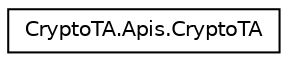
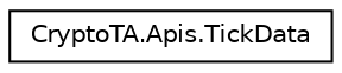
  digraph {
    rankdir=TB
-   n1 [color=black fillcolor=white fontname=Helvetica fontsize=10 height=0.2 label="CryptoTA.Apis.CryptoTA" shape=record style=filled width=0.4]
+   n1 [color=black fillcolor=white fontname=Helvetica fontsize=10 height=0.2 label="CryptoTA.Apis.TickData" shape=record style=filled width=0.4]
  }
